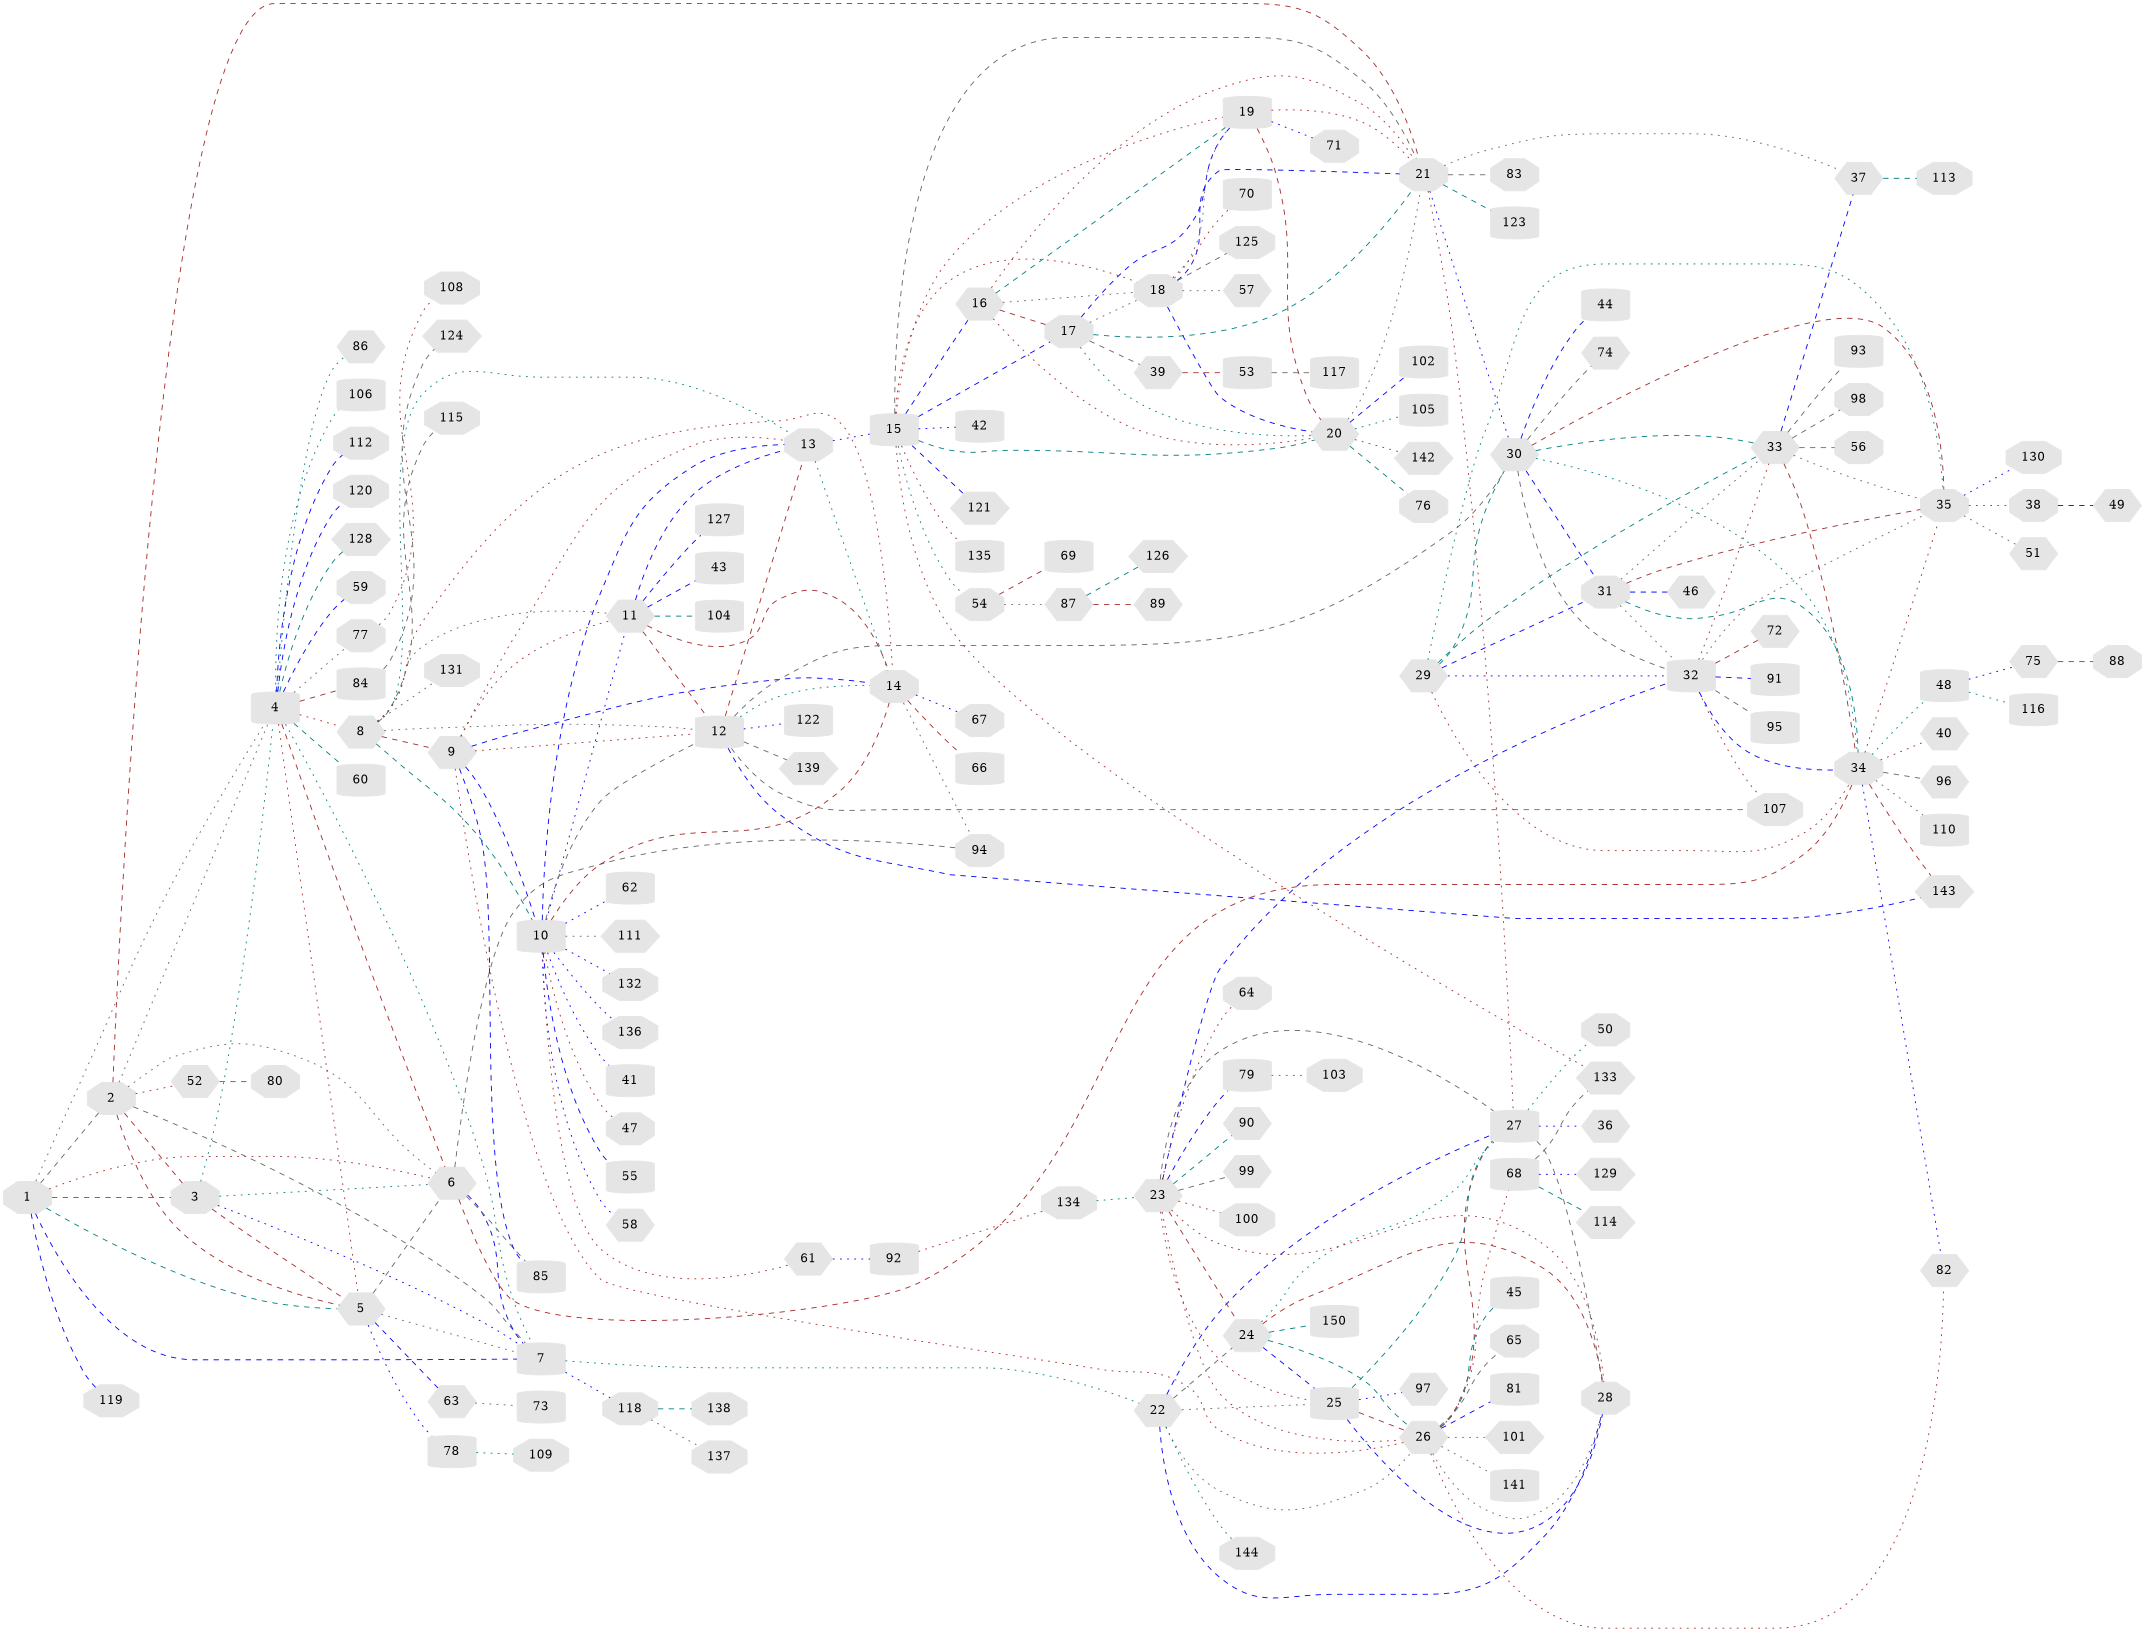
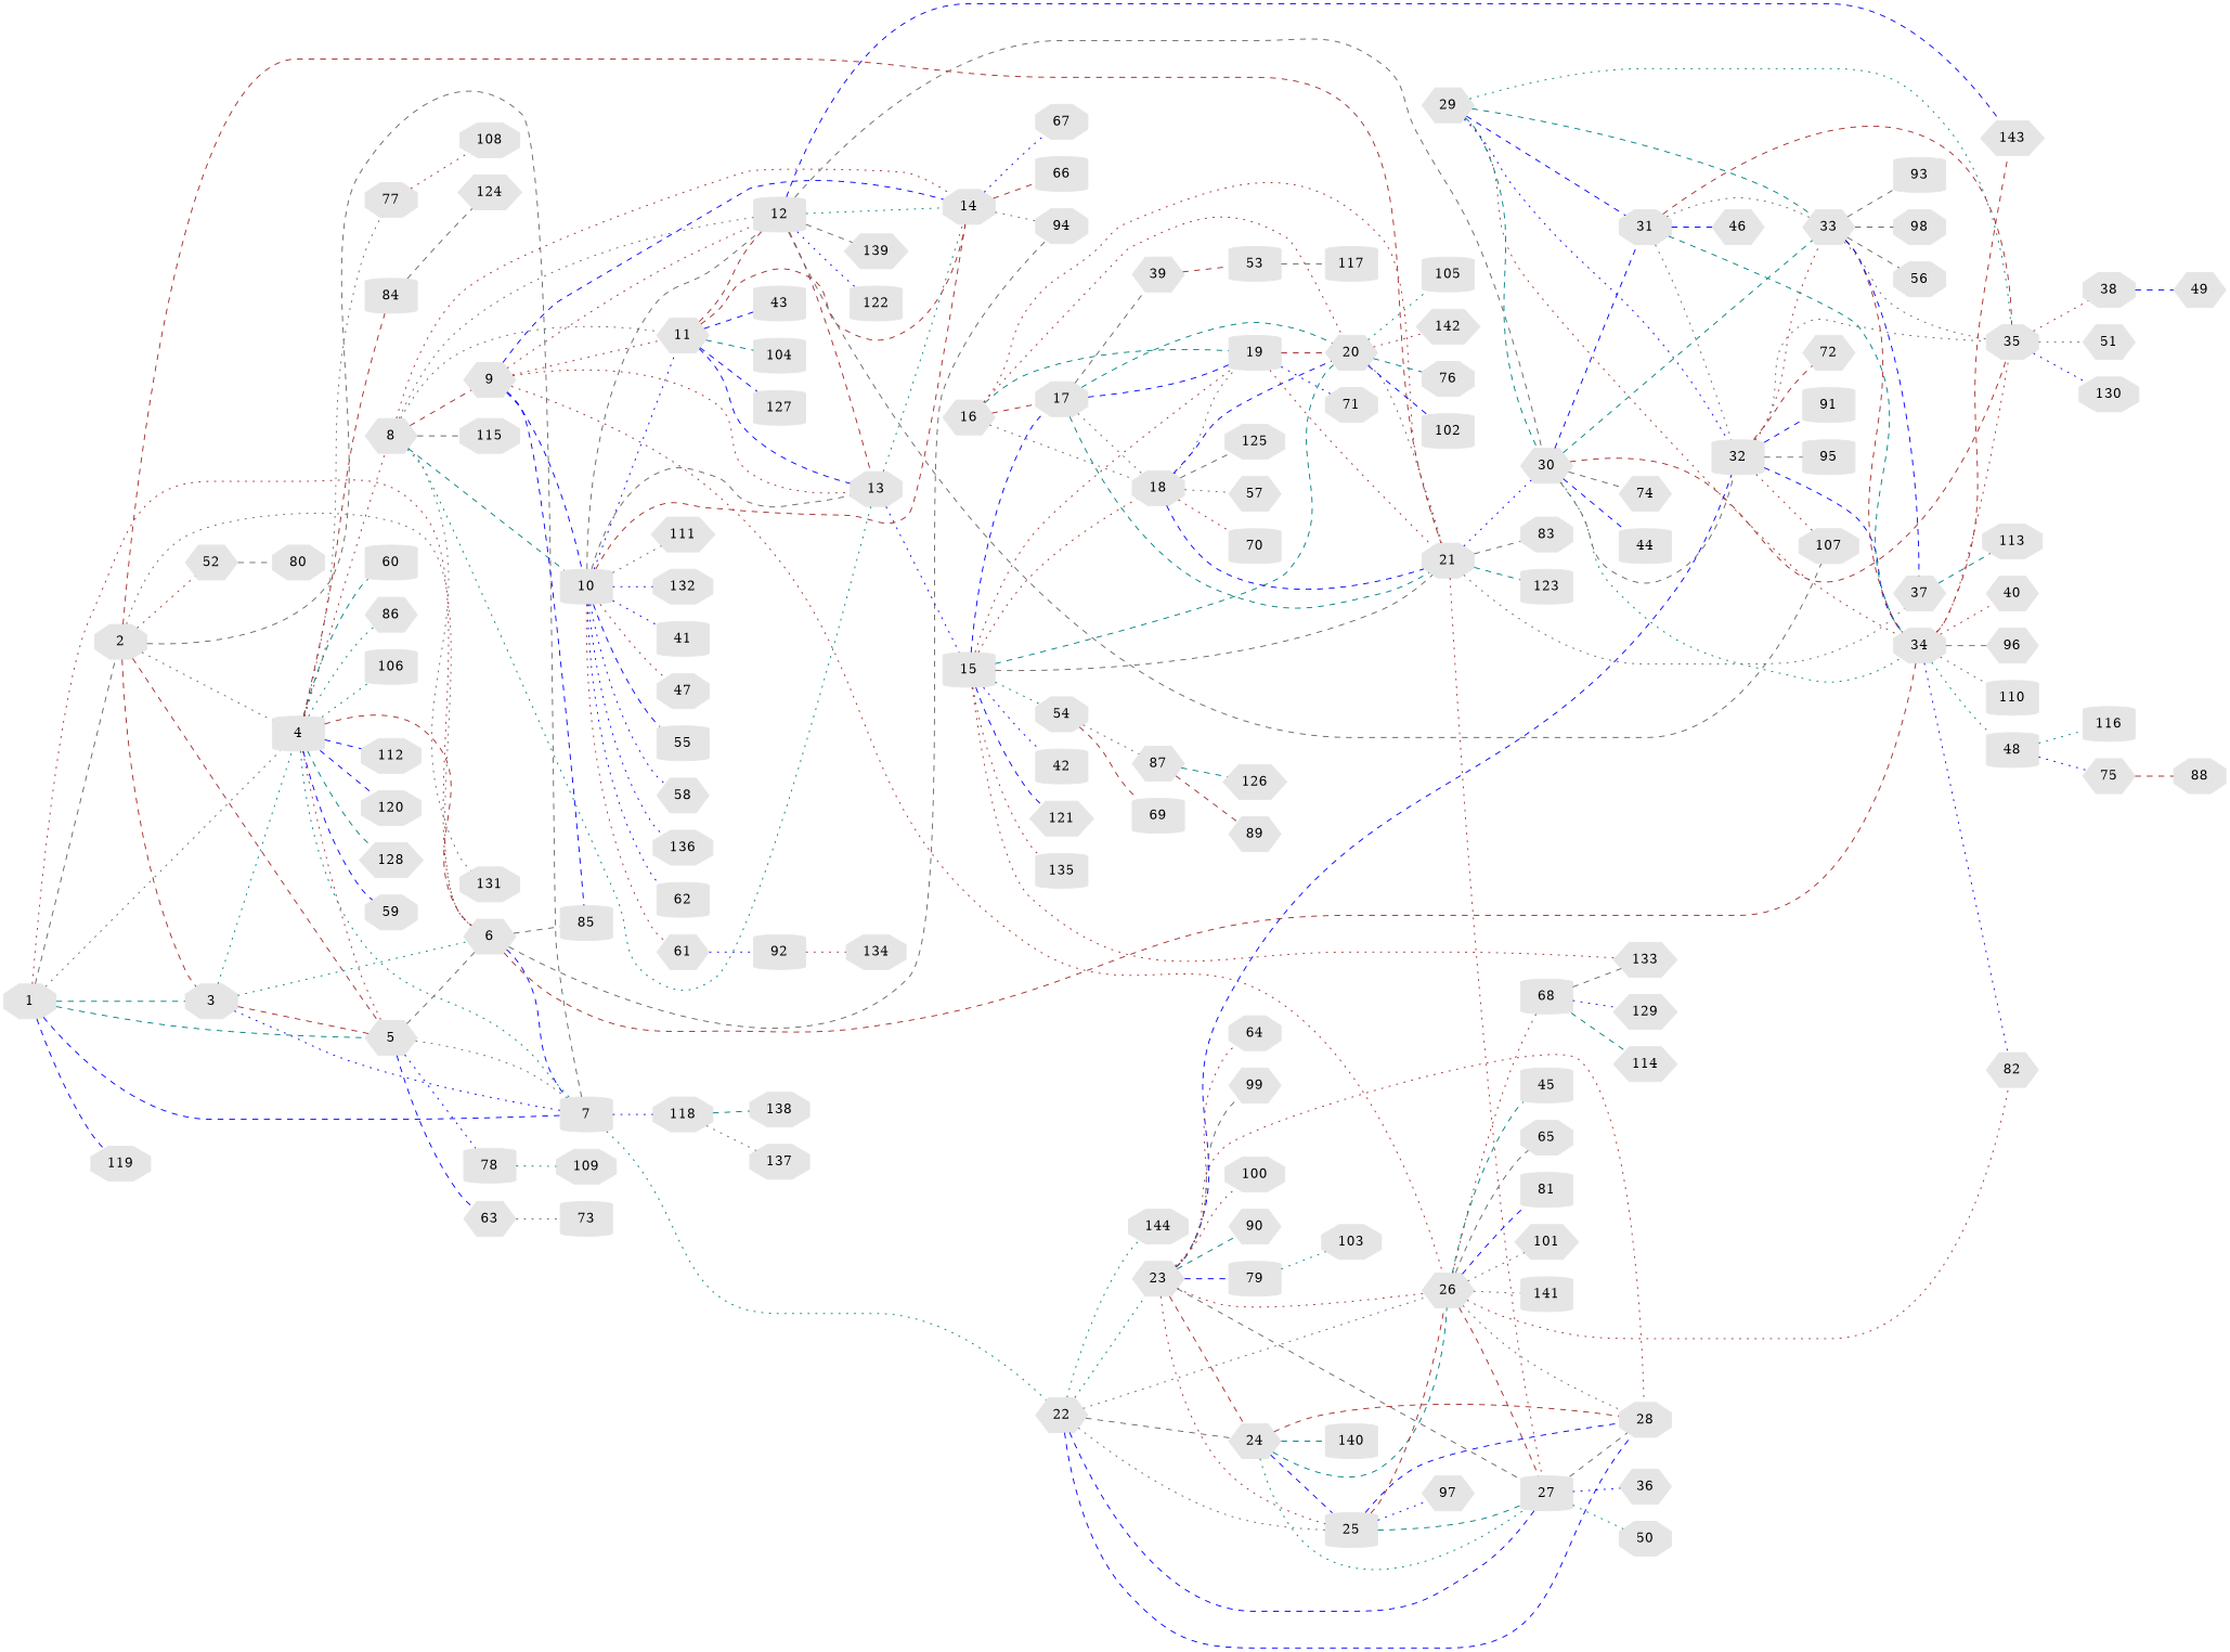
  graph {
    rankdir=LR
    node [color=gray90 shape=octagon style=filled]
    edge [color=brown style=dashed]
    1
    2
    3
    4 [shape=cylinder]
    5 [shape=hexagon]
    6 [shape=hexagon]
    7 [shape=cylinder]
    119
    21
    52 [shape=hexagon]
    8 [shape=hexagon]
    59
    60 [shape=cylinder]
    77
    84 [shape=cylinder]
    86 [shape=hexagon]
    106 [shape=cylinder]
    112
    120
    128 [shape=hexagon]
    63 [shape=hexagon]
    78 [shape=cylinder]
    34
    85 [shape=cylinder]
    94
    22 [shape=hexagon]
    118
    30 [shape=hexagon]
    27 [shape=cylinder]
    37 [shape=hexagon]
    83
    123 [shape=cylinder]
    80
    9 [shape=hexagon]
    10 [shape=cylinder]
    11 [shape=hexagon]
    12 [shape=cylinder]
    13
    14
    115
    131
    108
    124 [shape=hexagon]
    73 [shape=cylinder]
    109
    143 [shape=hexagon]
    82 [shape=hexagon]
    35
    40 [shape=hexagon]
    48 [shape=cylinder]
    96 [shape=hexagon]
    110 [shape=cylinder]
    26 [shape=hexagon]
    23 [shape=hexagon]
    24 [shape=hexagon]
    25 [shape=cylinder]
    28
    144
    137
    138
    41 [shape=cylinder]
    47
    55 [shape=cylinder]
    58 [shape=hexagon]
    61 [shape=hexagon]
    62 [shape=cylinder]
    111 [shape=hexagon]
    132
    136
    43 [shape=cylinder]
    104 [shape=cylinder]
    127 [shape=cylinder]
    107
    122 [shape=cylinder]
    139 [shape=hexagon]
    15 [shape=cylinder]
    66 [shape=cylinder]
    67
    45 [shape=cylinder]
    65
    68 [shape=cylinder]
    81 [shape=cylinder]
    101 [shape=hexagon]
    141 [shape=cylinder]
    92 [shape=cylinder]
    32 [shape=cylinder]
    31
    33 [shape=hexagon]
    44 [shape=cylinder]
    74 [shape=hexagon]
    16 [shape=hexagon]
    17
    18
    19 [shape=cylinder]
    20 [shape=hexagon]
    42 [shape=cylinder]
    54
    121 [shape=hexagon]
    133 [shape=hexagon]
    135 [shape=cylinder]
    39 [shape=hexagon]
    57 [shape=hexagon]
    70 [shape=cylinder]
    125
    71
    76
    102 [shape=cylinder]
    105 [shape=cylinder]
    142 [shape=hexagon]
    69 [shape=cylinder]
    87 [shape=hexagon]
    53 [shape=cylinder]
    36 [shape=hexagon]
    50
    113
    64
    79 [shape=cylinder]
    90 [shape=hexagon]
    99 [shape=hexagon]
    100
-   140 [shape=cylinder label=150]
+   140 [shape=cylinder]
    97 [shape=hexagon]
    72 [shape=hexagon]
    91 [shape=cylinder]
    95 [shape=cylinder]
    103
    114 [shape=hexagon]
    129 [shape=hexagon]
    29 [shape=hexagon]
    46 [shape=hexagon]
    56
    93 [shape=cylinder]
    98
    38
    51 [shape=hexagon]
    130
    75 [shape=hexagon]
    116 [shape=cylinder]
    49 [shape=hexagon]
    117 [shape=cylinder]
    88
    89 [shape=hexagon]
    126 [shape=hexagon]
    134
    1 -- 2 [color=gray40]
    1 -- 3 [color=teal]
    1 -- 4 [color=gray40 style=dotted]
    1 -- 5 [color=teal]
    1 -- 6 [style=dotted]
    1 -- 7 [color=blue]
    1 -- 119 [color=blue]
    2 -- 3
    2 -- 4 [color=gray40 style=dotted]
    2 -- 5
    2 -- 6 [color=gray40 style=dotted]
    2 -- 7 [color=gray40]
    2 -- 21
    2 -- 52 [style=dotted]
    3 -- 4 [color=teal style=dotted]
    3 -- 5
    3 -- 6 [color=teal style=dotted]
    3 -- 7 [color=blue style=dotted]
    4 -- 5 [style=dotted]
    4 -- 6
    4 -- 7 [color=teal style=dotted]
    4 -- 8 [style=dotted]
    4 -- 59 [color=blue]
    4 -- 60 [color=teal]
    4 -- 77 [color=gray40 style=dotted]
    4 -- 84
    4 -- 86 [color=teal style=dotted]
    4 -- 106 [color=teal style=dotted]
    4 -- 112 [color=blue]
    4 -- 120 [color=blue]
    4 -- 128 [color=teal]
    5 -- 6 [color=gray40]
    5 -- 7 [color=gray40 style=dotted]
    5 -- 63 [color=blue]
    5 -- 78 [color=blue style=dotted]
    6 -- 7 [color=blue]
    6 -- 34
    6 -- 85 [color=gray40]
    6 -- 94 [color=gray40]
    7 -- 22 [color=teal style=dotted]
    7 -- 118 [color=blue style=dotted]
    21 -- 30 [color=blue style=dotted]
    21 -- 27 [style=dotted]
    21 -- 37 [color=gray40 style=dotted]
    21 -- 83 [color=gray40]
    21 -- 123 [color=teal]
    52 -- 80 [color=gray40]
    8 -- 9
    8 -- 10 [color=teal]
    8 -- 11 [color=gray40 style=dotted]
    8 -- 12 [color=gray40 style=dotted]
    8 -- 13 [color=teal style=dotted]
    8 -- 14 [style=dotted]
    8 -- 115 [color=gray40]
    8 -- 131 [color=gray40 style=dotted]
    77 -- 108 [style=dotted]
    84 -- 124 [color=gray40]
    63 -- 73 [color=gray40 style=dotted]
    78 -- 109 [color=teal style=dotted]
    34 -- 143
    34 -- 82 [color=blue style=dotted]
    34 -- 35 [style=dotted]
    34 -- 40 [style=dotted]
    34 -- 48 [color=teal style=dotted]
    34 -- 96 [color=gray40]
    34 -- 110 [color=gray40 style=dotted]
    22 -- 27 [color=blue]
    22 -- 26 [color=gray40 style=dotted]
-   134 -- 23 [color=teal style=dotted]
+   22 -- 23 [color=teal style=dotted]
    22 -- 24 [color=gray40]
    22 -- 25 [color=gray40 style=dotted]
    22 -- 28 [color=blue]
    22 -- 144 [color=teal style=dotted]
    118 -- 137 [color=gray40 style=dotted]
    118 -- 138 [color=teal]
    30 -- 34 [color=teal style=dotted]
    30 -- 35
    30 -- 32 [color=gray40]
    30 -- 31 [color=blue]
    30 -- 33 [color=teal]
    30 -- 44 [color=blue]
    30 -- 74 [color=gray40]
    27 -- 28 [color=gray40]
    27 -- 36 [color=blue style=dotted]
    27 -- 50 [color=teal style=dotted]
    37 -- 113 [color=teal]
    9 -- 85 [color=blue]
    9 -- 10 [color=blue]
    9 -- 11 [style=dotted]
    9 -- 12 [style=dotted]
    9 -- 13 [style=dotted]
    9 -- 14 [color=blue]
    9 -- 26 [style=dotted]
    10 -- 11 [color=blue style=dotted]
    10 -- 12 [color=gray40]
-   10 -- 13 [color=blue]
+   10 -- 13 [color=gray40]
    10 -- 14
    10 -- 41 [color=blue style=dotted]
    10 -- 47 [style=dotted]
    10 -- 55 [color=blue]
    10 -- 58 [color=blue style=dotted]
    10 -- 61 [style=dotted]
    10 -- 62 [color=blue style=dotted]
    10 -- 111 [color=gray40 style=dotted]
    10 -- 132 [color=blue style=dotted]
    10 -- 136 [color=blue style=dotted]
    11 -- 12
    11 -- 13 [color=blue]
    11 -- 14
    11 -- 43 [color=blue]
    11 -- 104 [color=teal]
    11 -- 127 [color=blue]
    12 -- 30 [color=gray40]
    12 -- 13
    12 -- 14 [color=teal style=dotted]
    12 -- 143 [color=blue]
    12 -- 107 [color=gray40]
    12 -- 122 [color=blue style=dotted]
    12 -- 139 [color=gray40]
    13 -- 14 [color=teal style=dotted]
    13 -- 15 [color=blue style=dotted]
    14 -- 94 [color=gray40 style=dotted]
    14 -- 66
    14 -- 67 [color=blue style=dotted]
    35 -- 38 [style=dotted]
    35 -- 51 [color=gray40 style=dotted]
    35 -- 130 [color=blue style=dotted]
    48 -- 75 [color=blue style=dotted]
    48 -- 116 [color=teal style=dotted]
    26 -- 27
    26 -- 82 [style=dotted]
    26 -- 28 [color=gray40 style=dotted]
    26 -- 45 [color=teal]
    26 -- 65 [color=gray40]
    26 -- 68 [style=dotted]
    26 -- 81 [color=blue]
    26 -- 101 [color=gray40 style=dotted]
    26 -- 141 [color=gray40 style=dotted]
    23 -- 27 [color=gray40]
    23 -- 26 [style=dotted]
    23 -- 24
    23 -- 25 [style=dotted]
    23 -- 28 [style=dotted]
    23 -- 32 [color=blue]
    23 -- 64 [style=dotted]
    23 -- 79 [color=blue]
    23 -- 90 [color=teal]
    23 -- 99 [color=gray40]
    23 -- 100 [style=dotted]
    24 -- 27 [color=teal style=dotted]
    24 -- 26 [color=teal]
    24 -- 25 [color=blue]
    24 -- 28
    24 -- 140 [color=teal]
    25 -- 27 [color=teal]
    25 -- 26
    25 -- 28 [color=blue]
    25 -- 97 [color=blue style=dotted]
    61 -- 92 [color=blue style=dotted]
    15 -- 21 [color=gray40]
-   15 -- 16 [color=blue]
    15 -- 17 [color=blue]
    15 -- 18 [style=dotted]
    15 -- 19 [style=dotted]
    15 -- 20 [color=teal]
    15 -- 42 [color=blue style=dotted]
    15 -- 54 [color=teal style=dotted]
    15 -- 121 [color=blue]
    15 -- 133 [style=dotted]
    15 -- 135 [style=dotted]
    68 -- 133 [color=gray40]
    68 -- 114 [color=teal]
    68 -- 129 [color=blue style=dotted]
    92 -- 134 [style=dotted]
    32 -- 34 [color=blue]
    32 -- 35 [color=gray40 style=dotted]
    32 -- 107 [style=dotted]
    32 -- 33 [style=dotted]
    32 -- 72
    32 -- 91 [color=blue]
    32 -- 95 [color=gray40]
    31 -- 34 [color=teal]
    31 -- 35
    31 -- 32 [color=gray40 style=dotted]
    31 -- 33 [color=gray40 style=dotted]
    31 -- 46 [color=blue]
    33 -- 34
    33 -- 37 [color=blue]
    33 -- 35 [color=gray40 style=dotted]
    33 -- 56 [color=gray40]
    33 -- 93 [color=gray40]
    33 -- 98 [color=gray40]
    16 -- 21 [style=dotted]
    16 -- 17
    16 -- 18 [color=gray40 style=dotted]
    16 -- 19 [color=teal]
    16 -- 20 [style=dotted]
    17 -- 21 [color=teal]
    17 -- 18 [color=gray40 style=dotted]
    17 -- 19 [color=blue]
-   17 -- 20 [color=teal style=dotted]
+   17 -- 20 [color=teal]
    17 -- 39 [color=gray40]
    18 -- 21 [color=blue]
    18 -- 19 [color=gray40 style=dotted]
    18 -- 20 [color=blue]
    18 -- 57 [color=gray40 style=dotted]
    18 -- 70 [style=dotted]
    18 -- 125 [color=gray40]
    19 -- 21 [style=dotted]
    19 -- 20
    19 -- 71 [color=blue style=dotted]
    20 -- 21 [color=gray40 style=dotted]
    20 -- 76 [color=teal]
    20 -- 102 [color=blue]
    20 -- 105 [color=teal style=dotted]
    20 -- 142 [style=dotted]
    54 -- 69
    54 -- 87 [color=gray40 style=dotted]
    39 -- 53
    87 -- 89
    87 -- 126 [color=teal]
    53 -- 117 [color=gray40]
    79 -- 103 [color=teal style=dotted]
    29 -- 34 [style=dotted]
    29 -- 30 [color=teal]
    29 -- 35 [color=teal style=dotted]
    29 -- 32 [color=blue style=dotted]
    29 -- 31 [color=blue]
    29 -- 33 [color=teal]
    38 -- 49 [color=blue]
    75 -- 88
  }
